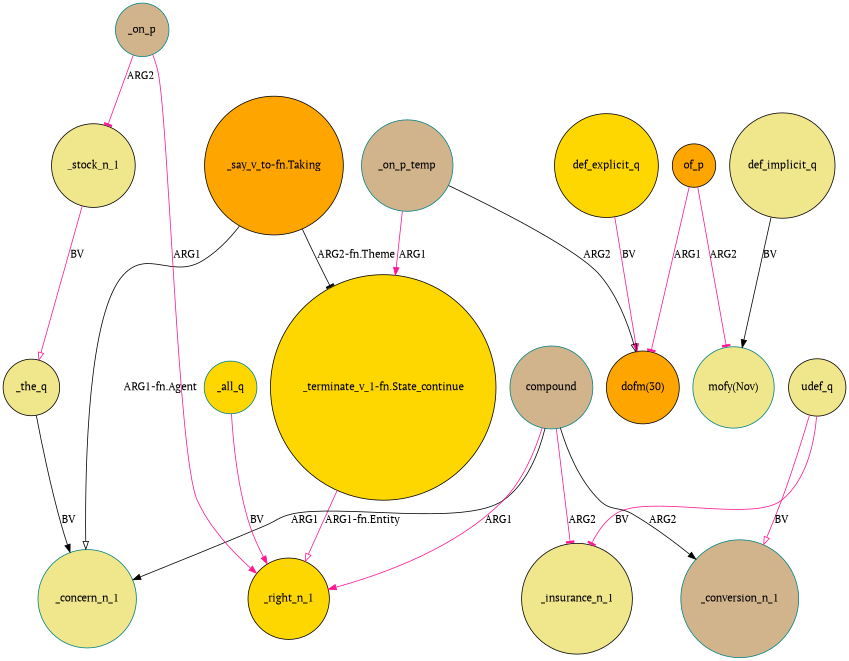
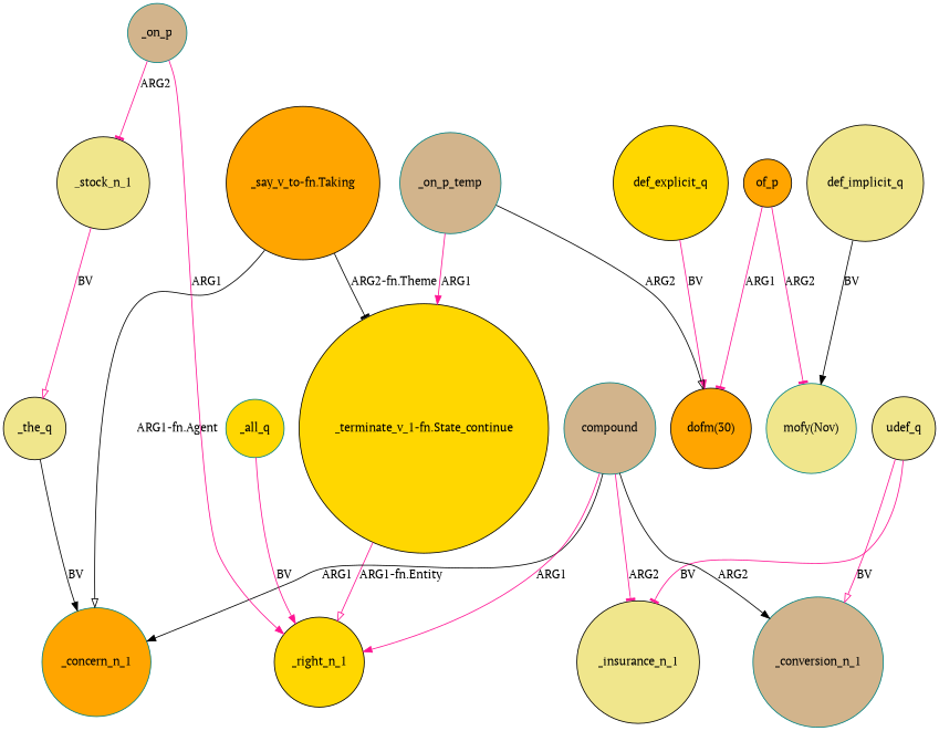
  digraph {
    fontname="PT Serif"
    node [color=black fillcolor=khaki fontname="PT Serif" shape=circle style=filled]
    edge [arrowhead=normal color=deeppink fontname="PT Serif"]
    "_say_v_to-fn.Taking" [fillcolor=orange]
-   _concern_n_1 [color=teal]
+   _concern_n_1 [color=teal fillcolor=orange]
    "_terminate_v_1-fn.State_continue" [fillcolor=gold]
    _right_n_1 [fillcolor=gold]
    udef_q
    _insurance_n_1
    _conversion_n_1 [color=teal fillcolor=tan]
    compound [color=teal fillcolor=tan]
    of_p [fillcolor=orange]
    "mofy(Nov)" [color=teal]
    "dofm(30)" [fillcolor=orange]
    _on_p [color=teal fillcolor=tan]
    _stock_n_1
    _the_q
    def_explicit_q [fillcolor=gold]
    _all_q [color=teal fillcolor=gold]
    _on_p_temp [color=teal fillcolor=tan]
    def_implicit_q
    "_say_v_to-fn.Taking" -> _concern_n_1 [arrowhead=onormal color=black label="ARG1-fn.Agent"]
    "_say_v_to-fn.Taking" -> "_terminate_v_1-fn.State_continue" [arrowhead=tee color=black label="ARG2-fn.Theme"]
    "_terminate_v_1-fn.State_continue" -> _right_n_1 [arrowhead=onormal label="ARG1-fn.Entity"]
    udef_q -> _insurance_n_1 [arrowhead=tee label=BV]
    udef_q -> _conversion_n_1 [arrowhead=onormal label=BV]
    compound -> _concern_n_1 [color=black label=ARG1]
    compound -> _right_n_1 [label=ARG1]
    compound -> _insurance_n_1 [arrowhead=tee label=ARG2]
    compound -> _conversion_n_1 [color=black label=ARG2]
    of_p -> "mofy(Nov)" [arrowhead=tee label=ARG2]
    of_p -> "dofm(30)" [arrowhead=tee label=ARG1]
    _on_p -> _right_n_1 [label=ARG1]
    _on_p -> _stock_n_1 [arrowhead=tee label=ARG2]
    _stock_n_1 -> _the_q [arrowhead=onormal label=BV]
    _the_q -> _concern_n_1 [color=black label=BV]
    def_explicit_q -> "dofm(30)" [label=BV]
    _all_q -> _right_n_1 [label=BV]
    _on_p_temp -> "_terminate_v_1-fn.State_continue" [label=ARG1]
    _on_p_temp -> "dofm(30)" [arrowhead=onormal color=black label=ARG2]
    def_implicit_q -> "mofy(Nov)" [color=black label=BV]
  }
